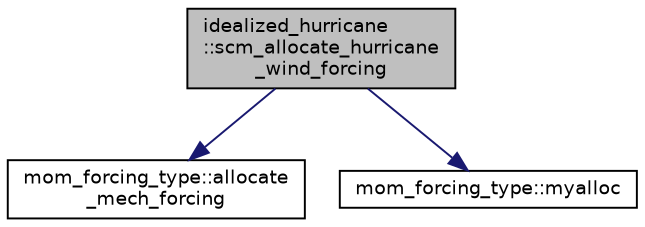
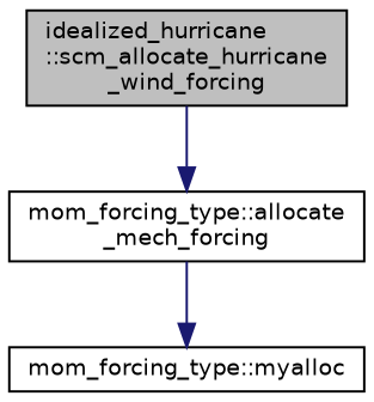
  digraph {
    rankdir=TB
    node [color=black fillcolor=white fontname=Helvetica fontsize=10 shape=record style=filled]
    edge [color=midnightblue fontname=Helvetica fontsize=10 labelfontname=Helvetica labelfontsize=10 style=solid]
    n1 [fillcolor=grey75 fontcolor=black height=0.2 label="idealized_hurricane\l::scm_allocate_hurricane\l_wind_forcing" width=0.4]
    n2 [height=0.2 label="mom_forcing_type::allocate\l_mech_forcing" width=0.4]
    n3 [height=0.2 label="mom_forcing_type::myalloc" width=0.4]
    n1 -> n2
-   n1 -> n3
+   n2 -> n3
  }
